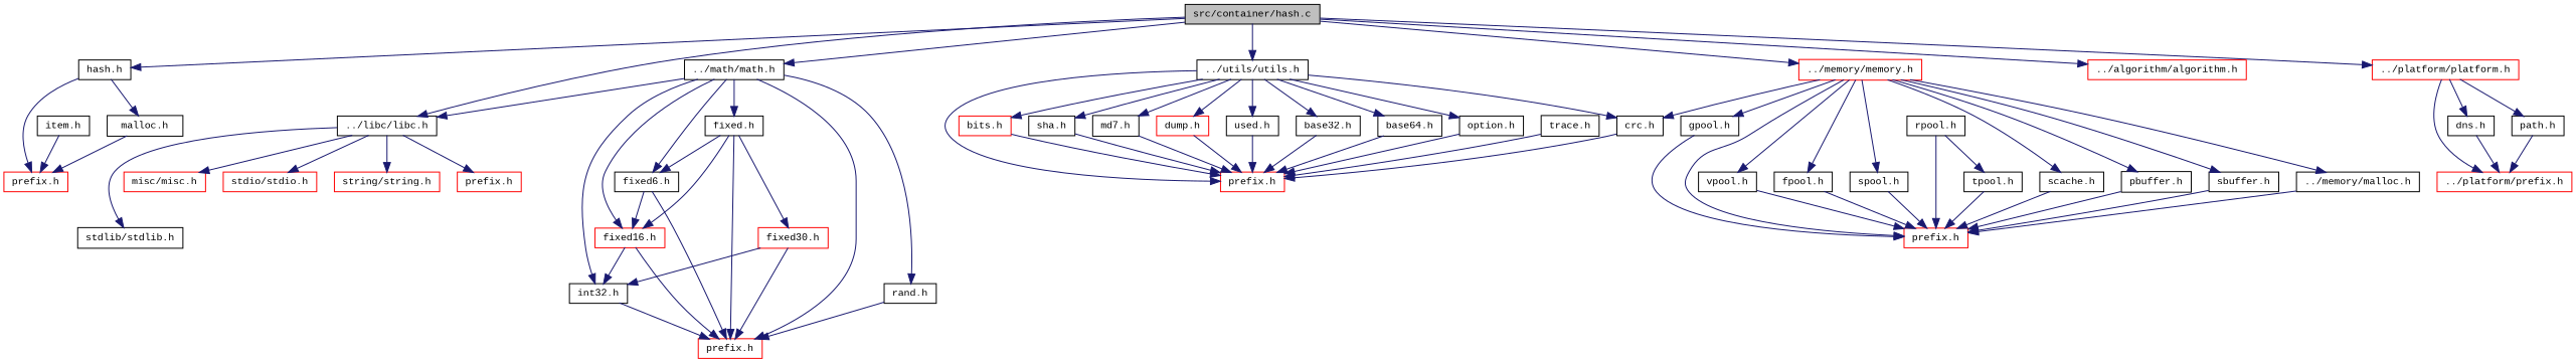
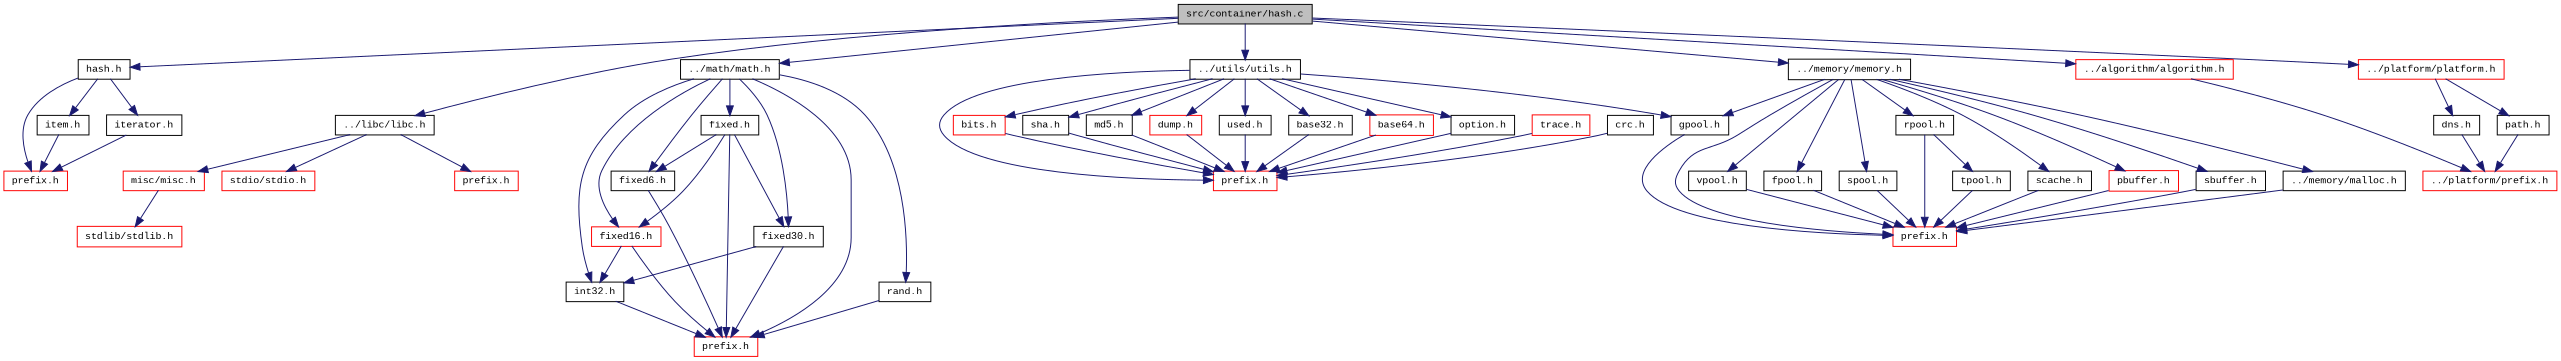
  digraph {
    node [color=black fillcolor=white fontname=CourierNew fontsize=10 shape=record style=filled]
    edge [color=midnightblue fontname=CourierNew fontsize=10 labelfontname=CourierNew labelfontsize=10 style=solid]
    n1 [fillcolor=grey75 fontcolor=black height=0.2 label="src/container/hash.c" width=0.4]
    n2 [height=0.2 label="hash.h" width=0.4]
    n3 [height=0.2 label="../libc/libc.h" width=0.4]
    n4 [height=0.2 label="../math/math.h" width=0.4]
    n5 [height=0.2 label="../utils/utils.h" width=0.4]
-   n6 [color=red height=0.2 label="../memory/memory.h" width=0.4]
+   n6 [height=0.2 label="../memory/memory.h" width=0.4]
    n7 [color=red height=0.2 label="../platform/platform.h" width=0.4]
    n8 [color=red height=0.2 label="../algorithm/algorithm.h" width=0.4]
    n9 [color=red height=0.2 label="prefix.h" width=0.4]
    n10 [height=0.2 label="item.h" width=0.4]
-   n11 [height=0.2 label="malloc.h" width=0.4]
+   n11 [height=0.2 label="iterator.h" width=0.4]
    n12 [color=red height=0.2 label="prefix.h" width=0.4]
    n13 [color=red height=0.2 label="misc/misc.h" width=0.4]
    n14 [color=red height=0.2 label="stdio/stdio.h" width=0.4]
-   n15 [height=0.2 label="stdlib/stdlib.h" width=0.4]
-   n16 [color=red height=0.2 label="string/string.h" width=0.4]
+   n15 [color=red height=0.2 label="stdlib/stdlib.h" width=0.4]
    n17 [color=red height=0.2 label="prefix.h" width=0.4]
    n18 [height=0.2 label="rand.h" width=0.4]
    n19 [height=0.2 label="int32.h" width=0.4]
    n20 [height=0.2 label="fixed6.h" width=0.4]
    n21 [color=red height=0.2 label="fixed16.h" width=0.4]
-   n22 [color=red height=0.2 label="fixed30.h" width=0.4]
+   n22 [height=0.2 label="fixed30.h" width=0.4]
    n23 [height=0.2 label="fixed.h" width=0.4]
    n24 [color=red height=0.2 label="prefix.h" width=0.4]
    n25 [color=red height=0.2 label="bits.h" width=0.4]
    n26 [height=0.2 label="sha.h" width=0.4]
-   n27 [height=0.2 label="md7.h" width=0.4]
+   n27 [height=0.2 label="md5.h" width=0.4]
    n28 [height=0.2 label="crc.h" width=0.4]
    n29 [color=red height=0.2 label="dump.h" width=0.4]
    n30 [height=0.2 label="used.h" width=0.4]
    n31 [height=0.2 label="base32.h" width=0.4]
-   n32 [height=0.2 label="base64.h" width=0.4]
+   n32 [color=red height=0.2 label="base64.h" width=0.4]
    n33 [height=0.2 label="option.h" width=0.4]
    n34 [color=red height=0.2 label="prefix.h" width=0.4]
    n35 [height=0.2 label="vpool.h" width=0.4]
    n36 [height=0.2 label="fpool.h" width=0.4]
    n37 [height=0.2 label="gpool.h" width=0.4]
    n38 [height=0.2 label="spool.h" width=0.4]
    n39 [height=0.2 label="rpool.h" width=0.4]
    n40 [height=0.2 label="scache.h" width=0.4]
-   n41 [height=0.2 label="pbuffer.h" width=0.4]
+   n41 [color=red height=0.2 label="pbuffer.h" width=0.4]
    n42 [height=0.2 label="sbuffer.h" width=0.4]
    n43 [height=0.2 label="../memory/malloc.h" width=0.4]
    n44 [color=red height=0.2 label="../platform/prefix.h" width=0.4]
    n45 [height=0.2 label="dns.h" width=0.4]
    n46 [height=0.2 label="path.h" width=0.4]
-   n47 [height=0.2 label="trace.h" width=0.4]
+   n47 [color=red height=0.2 label="trace.h" width=0.4]
    n48 [height=0.2 label="tpool.h" width=0.4]
    n1 -> n2
    n1 -> n3
    n1 -> n4
    n1 -> n5
    n1 -> n6
    n1 -> n7
    n1 -> n8
    n2 -> n9
+   n2 -> n10
    n2 -> n11
    n3 -> n12
    n3 -> n13
    n3 -> n14
-   n3 -> n15
-   n3 -> n16
+   n13 -> n15
    n4 -> n17
    n4 -> n18
    n4 -> n19
    n4 -> n20
    n4 -> n21
-   n4 -> n3
+   n4 -> n22
    n4 -> n23
    n5 -> n24
    n5 -> n25
    n5 -> n26
    n5 -> n27
-   n5 -> n28
+   n5 -> n37
    n5 -> n29
    n5 -> n30
    n5 -> n31
    n5 -> n32
    n5 -> n33
    n6 -> n34
    n6 -> n35
    n6 -> n36
    n6 -> n37
    n6 -> n38
-   n6 -> n28
+   n6 -> n39
    n6 -> n40
    n6 -> n41
    n6 -> n42
    n6 -> n43
-   n7 -> n44
+   n8 -> n44
    n7 -> n45
    n7 -> n46
    n10 -> n9
    n11 -> n9
    n18 -> n17
    n19 -> n17
    n20 -> n17
-   n20 -> n21
    n21 -> n17
    n21 -> n19
    n22 -> n17
    n22 -> n19
    n23 -> n17
    n23 -> n20
    n23 -> n21
    n23 -> n22
    n25 -> n24
    n26 -> n24
    n27 -> n24
    n28 -> n24
    n29 -> n24
    n30 -> n24
    n31 -> n24
    n32 -> n24
    n33 -> n24
    n35 -> n34
    n36 -> n34
    n37 -> n34
    n38 -> n34
    n39 -> n34
    n39 -> n48
    n40 -> n34
    n41 -> n34
    n42 -> n34
    n43 -> n34
    n45 -> n44
    n46 -> n44
    n47 -> n24
    n48 -> n34
  }
